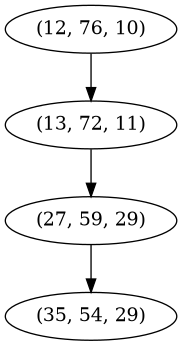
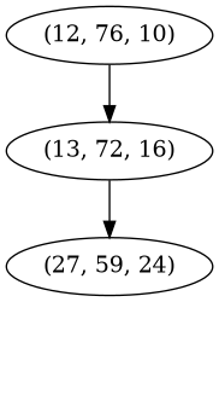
  digraph {
    "(12, 76, 10)"
-   "(13, 72, 11)"
-   "(27, 59, 24)" [label="(27, 59, 29)"]
-   "(35, 54, 29)"
+   "(13, 72, 11)" [label="(13, 72, 16)"]
+   "(27, 59, 24)"
    "(12, 76, 10)" -> "(13, 72, 11)"
    "(13, 72, 11)" -> "(27, 59, 24)"
-   "(27, 59, 24)" -> "(35, 54, 29)"
  }
